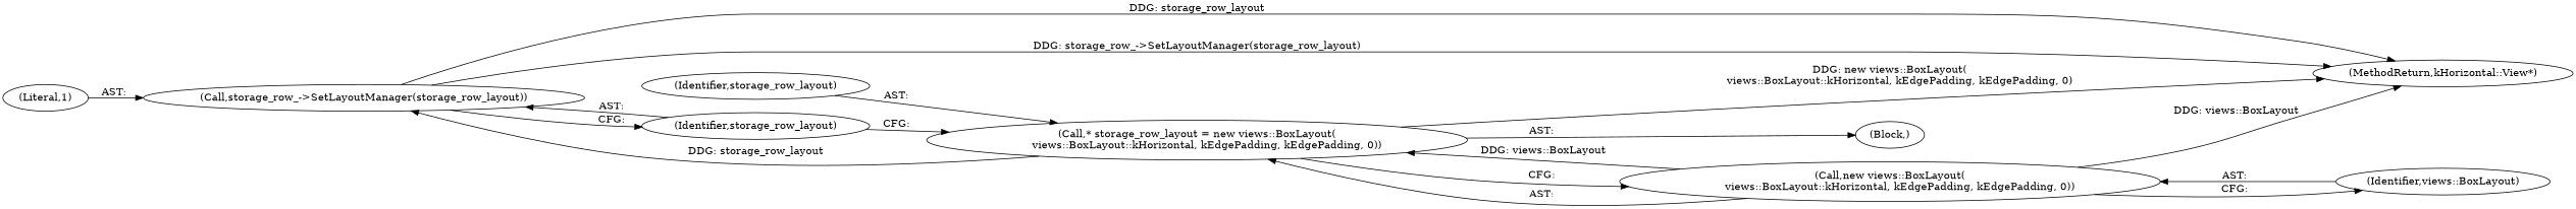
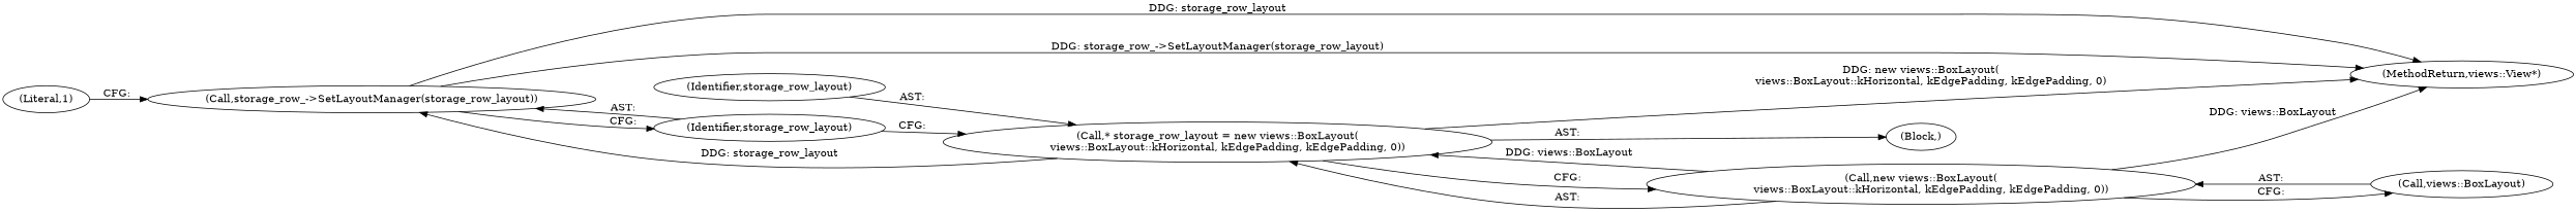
  digraph {
    rankdir=LR
    n1 [label="(Call,storage_row_->SetLayoutManager(storage_row_layout))"]
-   n2 [label="(MethodReturn,kHorizontal::View*)"]
+   n2 [label="(MethodReturn,views::View*)"]
    n3 [label="(Identifier,storage_row_layout)"]
    n4 [label="(Block,)"]
    n5 [label="(Call,* storage_row_layout = new views::BoxLayout(\n      views::BoxLayout::kHorizontal, kEdgePadding, kEdgePadding, 0))"]
    n6 [label="(Call,new views::BoxLayout(\n      views::BoxLayout::kHorizontal, kEdgePadding, kEdgePadding, 0))"]
-   n7 [label="(Identifier,views::BoxLayout)"]
+   n7 [label="(Call,views::BoxLayout)"]
    n8 [label="(Literal,1)"]
    n9 [label="(Identifier,storage_row_layout)"]
    n1 -> n2 [label="DDG: storage_row_layout"]
    n1 -> n2 [label="DDG: storage_row_->SetLayoutManager(storage_row_layout)"]
    n1 -> n3 [label="CFG: "]
    n3 -> n1 [label="AST: "]
    n3 -> n5 [label="CFG: "]
    n5 -> n1 [label="DDG: storage_row_layout"]
    n5 -> n2 [label="DDG: new views::BoxLayout(\n      views::BoxLayout::kHorizontal, kEdgePadding, kEdgePadding, 0)"]
    n5 -> n4 [label="AST: "]
    n5 -> n6 [label="CFG: "]
    n6 -> n2 [label="DDG: views::BoxLayout"]
    n6 -> n5 [label="AST: "]
    n6 -> n5 [label="DDG: views::BoxLayout"]
    n6 -> n7 [label="CFG: "]
    n7 -> n6 [label="AST: "]
-   n8 -> n1 [label="AST: "]
+   n8 -> n1 [label="CFG: "]
    n9 -> n5 [label="AST: "]
  }
